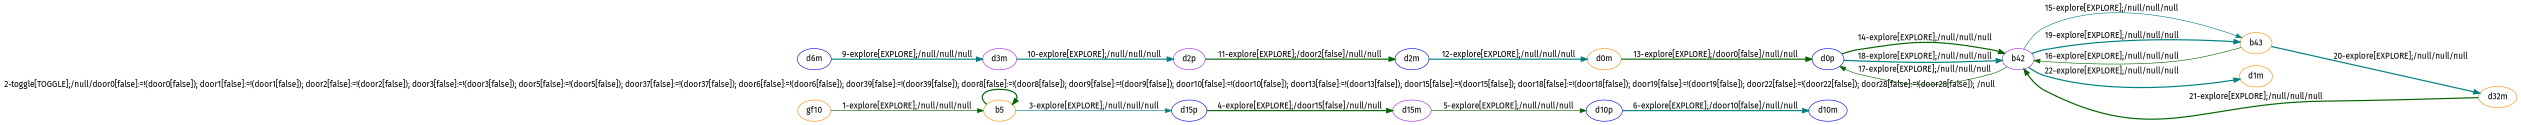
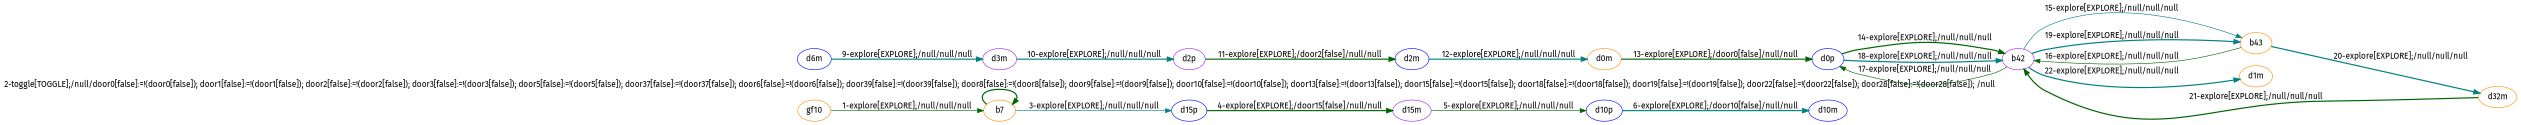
  digraph {
    fontname="Fira Sans"
    rankdir=LR
    node [color=darkorange fontname="Fira Sans"]
    edge [color=darkgreen fontname="Fira Sans" style=bold]
    gf10
-   b5
+   b5 [label=b7]
    d15p [color=blue]
    d15m [color=purple]
    d10p [color=blue]
    d10m [color=blue]
    d6m [color=blue]
    d3m [color=purple]
    d2p [color=purple]
    d2m [color=blue]
    d0m
    d0p [color=blue]
    b42 [color=purple]
    b43
    d1m
    d32m
    gf10 -> b5 [label="1-explore[EXPLORE];/null/null/null" style=solid]
    b5 -> b5 [label="2-toggle[TOGGLE];/null/door0[false]:=!(door0[false]); door1[false]:=!(door1[false]); door2[false]:=!(door2[false]); door3[false]:=!(door3[false]); door5[false]:=!(door5[false]); door37[false]:=!(door37[false]); door6[false]:=!(door6[false]); door39[false]:=!(door39[false]); door8[false]:=!(door8[false]); door9[false]:=!(door9[false]); door10[false]:=!(door10[false]); door13[false]:=!(door13[false]); door15[false]:=!(door15[false]); door18[false]:=!(door18[false]); door19[false]:=!(door19[false]); door22[false]:=!(door22[false]); door28[false]:=!(door28[false]); /null"]
    b5 -> d15p [color=teal label="3-explore[EXPLORE];/null/null/null" style=solid]
    d15p -> d15m [label="4-explore[EXPLORE];/door15[false]/null/null"]
    d15m -> d10p [label="5-explore[EXPLORE];/null/null/null" style=solid]
    d10p -> d10m [color=teal label="6-explore[EXPLORE];/door10[false]/null/null"]
    d6m -> d3m [color=teal label="9-explore[EXPLORE];/null/null/null"]
    d3m -> d2p [color=teal label="10-explore[EXPLORE];/null/null/null"]
    d2p -> d2m [label="11-explore[EXPLORE];/door2[false]/null/null"]
    d2m -> d0m [color=teal label="12-explore[EXPLORE];/null/null/null"]
    d0m -> d0p [label="13-explore[EXPLORE];/door0[false]/null/null"]
    d0p -> b42 [label="14-explore[EXPLORE];/null/null/null"]
    d0p -> b42 [color=teal label="18-explore[EXPLORE];/null/null/null"]
    b42 -> d0p [label="17-explore[EXPLORE];/null/null/null" style=solid]
    b42 -> b43 [color=teal label="15-explore[EXPLORE];/null/null/null" style=solid]
    b42 -> b43 [color=teal label="19-explore[EXPLORE];/null/null/null"]
    b42 -> d1m [color=teal label="22-explore[EXPLORE];/null/null/null"]
    b43 -> b42 [label="16-explore[EXPLORE];/null/null/null" style=solid]
    b43 -> d32m [color=teal label="20-explore[EXPLORE];/null/null/null"]
    d32m -> b42 [label="21-explore[EXPLORE];/null/null/null"]
  }
